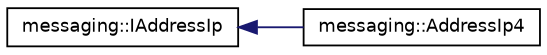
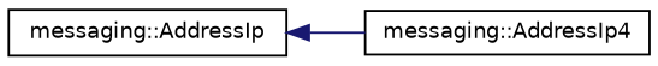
  digraph {
    rankdir=LR
    node [color=black fillcolor=white fontname=Helvetica fontsize=10 shape=record style=filled]
-   n1 [height=0.2 label="messaging::IAddressIp" width=0.4]
+   n1 [height=0.2 label="messaging::AddressIp" width=0.4]
    n2 [height=0.2 label="messaging::AddressIp4" width=0.4]
    n1 -> n2 [color=midnightblue dir=back fontname=Helvetica fontsize=10 labelfontname=Helvetica labelfontsize=10 style=solid]
  }
